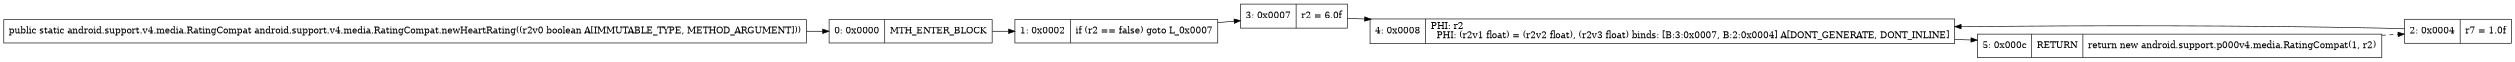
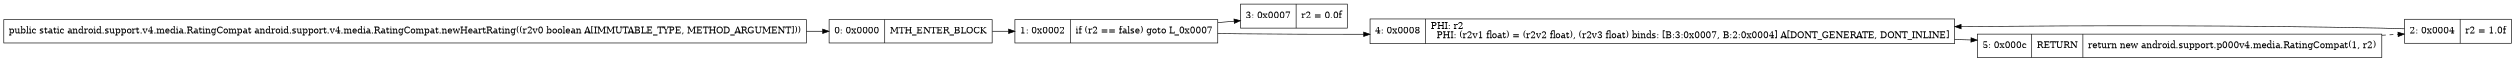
  digraph {
    rankdir=LR
    node [shape=record]
    n1 [label="{0\:\ 0x0000|MTH_ENTER_BLOCK\l}"]
    n2 [label="{1\:\ 0x0002|if (r2 == false) goto L_0x0007\l}"]
-   n3 [label="{3\:\ 0x0007|r2 = 6.0f\l}"]
-   n4 [label="{2\:\ 0x0004|r7 = 1.0f\l}"]
+   n3 [label="{3\:\ 0x0007|r2 = 0.0f\l}"]
+   n4 [label="{2\:\ 0x0004|r2 = 1.0f\l}"]
    n5 [label="{4\:\ 0x0008|PHI: r2 \l  PHI: (r2v1 float) = (r2v2 float), (r2v3 float) binds: [B:3:0x0007, B:2:0x0004] A[DONT_GENERATE, DONT_INLINE]\l}"]
    n6 [label="{5\:\ 0x000c|RETURN\l|return new android.support.p000v4.media.RatingCompat(1, r2)\l}"]
    n7 [label="{public static android.support.v4.media.RatingCompat android.support.v4.media.RatingCompat.newHeartRating((r2v0 boolean A[IMMUTABLE_TYPE, METHOD_ARGUMENT])) }"]
    n1 -> n2
    n2 -> n3
-   n3 -> n5
+   n2 -> n5
    n4 -> n5
    n5 -> n6
    n6 -> n4 [style=dashed]
    n7 -> n1
  }
